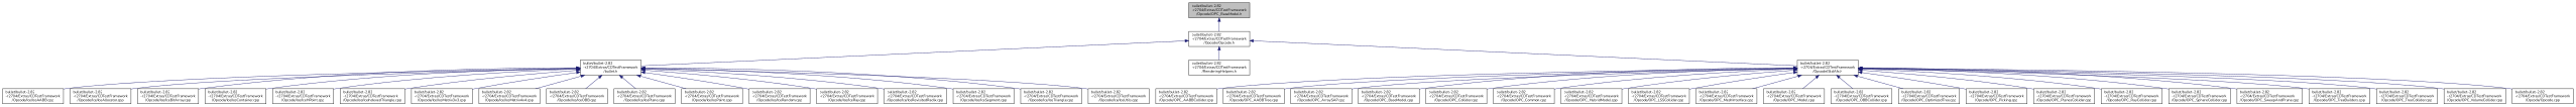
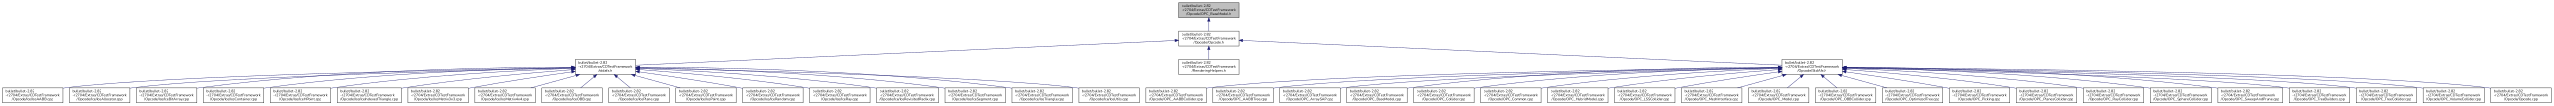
  digraph {
    fontname=Nunito
    node [color=black fillcolor=white fontname=Nunito fontsize=10 shape=record style=filled]
    edge [color=midnightblue dir=back fontname=Nunito fontsize=10 labelfontname=Helvetica labelfontsize=10 style=solid]
    n1 [fillcolor=grey75 fontcolor=black height=0.2 label="bullet/bullet-2.82\l-r2704/Extras/CDTestFramework\l/Opcode/OPC_BaseModel.h" width=0.4]
    n2 [height=0.2 label="bullet/bullet-2.82\l-r2704/Extras/CDTestFramework\l/Opcode/Opcode.h" width=0.4]
-   n3 [height=0.2 label="bullet/bullet-2.82\l-r2704/Extras/CDTestFramework\l/bullet.h" width=0.4]
+   n3 [height=0.2 label="bullet/bullet-2.82\l-r2704/Extras/CDTestFramework\l/stdafx.h" width=0.4]
    n4 [height=0.2 label="bullet/bullet-2.82\l-r2704/Extras/CDTestFramework\l/RenderingHelpers.h" width=0.4]
    n5 [height=0.2 label="bullet/bullet-2.82\l-r2704/Extras/CDTestFramework\l/Opcode/StdAfx.h" width=0.4]
    n6 [height=0.2 label="bullet/bullet-2.82\l-r2704/Extras/CDTestFramework\l/Opcode/Ice/IceAABB.cpp" width=0.4]
    n7 [height=0.2 label="bullet/bullet-2.82\l-r2704/Extras/CDTestFramework\l/Opcode/Ice/IceAllocator.cpp" width=0.4]
    n8 [height=0.2 label="bullet/bullet-2.82\l-r2704/Extras/CDTestFramework\l/Opcode/Ice/IceBitArray.cpp" width=0.4]
    n9 [height=0.2 label="bullet/bullet-2.82\l-r2704/Extras/CDTestFramework\l/Opcode/Ice/IceContainer.cpp" width=0.4]
    n10 [height=0.2 label="bullet/bullet-2.82\l-r2704/Extras/CDTestFramework\l/Opcode/Ice/IceHPoint.cpp" width=0.4]
    n11 [height=0.2 label="bullet/bullet-2.82\l-r2704/Extras/CDTestFramework\l/Opcode/Ice/IceIndexedTriangle.cpp" width=0.4]
    n12 [height=0.2 label="bullet/bullet-2.82\l-r2704/Extras/CDTestFramework\l/Opcode/Ice/IceMatrix3x3.cpp" width=0.4]
    n13 [height=0.2 label="bullet/bullet-2.82\l-r2704/Extras/CDTestFramework\l/Opcode/Ice/IceMatrix4x4.cpp" width=0.4]
    n14 [height=0.2 label="bullet/bullet-2.82\l-r2704/Extras/CDTestFramework\l/Opcode/Ice/IceOBB.cpp" width=0.4]
    n15 [height=0.2 label="bullet/bullet-2.82\l-r2704/Extras/CDTestFramework\l/Opcode/Ice/IcePlane.cpp" width=0.4]
    n16 [height=0.2 label="bullet/bullet-2.82\l-r2704/Extras/CDTestFramework\l/Opcode/Ice/IcePoint.cpp" width=0.4]
    n17 [height=0.2 label="bullet/bullet-2.82\l-r2704/Extras/CDTestFramework\l/Opcode/Ice/IceRandom.cpp" width=0.4]
    n18 [height=0.2 label="bullet/bullet-2.82\l-r2704/Extras/CDTestFramework\l/Opcode/Ice/IceRay.cpp" width=0.4]
    n19 [height=0.2 label="bullet/bullet-2.82\l-r2704/Extras/CDTestFramework\l/Opcode/Ice/IceRevisitedRadix.cpp" width=0.4]
    n20 [height=0.2 label="bullet/bullet-2.82\l-r2704/Extras/CDTestFramework\l/Opcode/Ice/IceSegment.cpp" width=0.4]
    n21 [height=0.2 label="bullet/bullet-2.82\l-r2704/Extras/CDTestFramework\l/Opcode/Ice/IceTriangle.cpp" width=0.4]
    n22 [height=0.2 label="bullet/bullet-2.82\l-r2704/Extras/CDTestFramework\l/Opcode/Ice/IceUtils.cpp" width=0.4]
    n23 [height=0.2 label="bullet/bullet-2.82\l-r2704/Extras/CDTestFramework\l/Opcode/OPC_AABBCollider.cpp" width=0.4]
    n24 [height=0.2 label="bullet/bullet-2.82\l-r2704/Extras/CDTestFramework\l/Opcode/OPC_AABBTree.cpp" width=0.4]
    n25 [height=0.2 label="bullet/bullet-2.82\l-r2704/Extras/CDTestFramework\l/Opcode/OPC_ArraySAP.cpp" width=0.4]
    n26 [height=0.2 label="bullet/bullet-2.82\l-r2704/Extras/CDTestFramework\l/Opcode/OPC_BaseModel.cpp" width=0.4]
    n27 [height=0.2 label="bullet/bullet-2.82\l-r2704/Extras/CDTestFramework\l/Opcode/OPC_Collider.cpp" width=0.4]
    n28 [height=0.2 label="bullet/bullet-2.82\l-r2704/Extras/CDTestFramework\l/Opcode/OPC_Common.cpp" width=0.4]
    n29 [height=0.2 label="bullet/bullet-2.82\l-r2704/Extras/CDTestFramework\l/Opcode/OPC_HybridModel.cpp" width=0.4]
    n30 [height=0.2 label="bullet/bullet-2.82\l-r2704/Extras/CDTestFramework\l/Opcode/OPC_LSSCollider.cpp" width=0.4]
    n31 [height=0.2 label="bullet/bullet-2.82\l-r2704/Extras/CDTestFramework\l/Opcode/OPC_MeshInterface.cpp" width=0.4]
    n32 [height=0.2 label="bullet/bullet-2.82\l-r2704/Extras/CDTestFramework\l/Opcode/OPC_Model.cpp" width=0.4]
    n33 [height=0.2 label="bullet/bullet-2.82\l-r2704/Extras/CDTestFramework\l/Opcode/OPC_OBBCollider.cpp" width=0.4]
    n34 [height=0.2 label="bullet/bullet-2.82\l-r2704/Extras/CDTestFramework\l/Opcode/OPC_OptimizedTree.cpp" width=0.4]
    n35 [height=0.2 label="bullet/bullet-2.82\l-r2704/Extras/CDTestFramework\l/Opcode/OPC_Picking.cpp" width=0.4]
    n36 [height=0.2 label="bullet/bullet-2.82\l-r2704/Extras/CDTestFramework\l/Opcode/OPC_PlanesCollider.cpp" width=0.4]
    n37 [height=0.2 label="bullet/bullet-2.82\l-r2704/Extras/CDTestFramework\l/Opcode/OPC_RayCollider.cpp" width=0.4]
    n38 [height=0.2 label="bullet/bullet-2.82\l-r2704/Extras/CDTestFramework\l/Opcode/OPC_SphereCollider.cpp" width=0.4]
    n39 [height=0.2 label="bullet/bullet-2.82\l-r2704/Extras/CDTestFramework\l/Opcode/OPC_SweepAndPrune.cpp" width=0.4]
    n40 [height=0.2 label="bullet/bullet-2.82\l-r2704/Extras/CDTestFramework\l/Opcode/OPC_TreeBuilders.cpp" width=0.4]
    n41 [height=0.2 label="bullet/bullet-2.82\l-r2704/Extras/CDTestFramework\l/Opcode/OPC_TreeCollider.cpp" width=0.4]
    n42 [height=0.2 label="bullet/bullet-2.82\l-r2704/Extras/CDTestFramework\l/Opcode/OPC_VolumeCollider.cpp" width=0.4]
    n43 [height=0.2 label="bullet/bullet-2.82\l-r2704/Extras/CDTestFramework\l/Opcode/Opcode.cpp" width=0.4]
    n1 -> n2
    n2 -> n3
    n2 -> n4
    n2 -> n5
    n3 -> n6
    n3 -> n7
    n3 -> n8
    n3 -> n9
    n3 -> n10
    n3 -> n11
    n3 -> n12
    n3 -> n13
    n3 -> n14
    n3 -> n15
    n3 -> n16
    n3 -> n17
    n3 -> n18
    n3 -> n19
    n3 -> n20
    n3 -> n21
    n3 -> n22
    n5 -> n23
    n5 -> n24
    n5 -> n25
    n5 -> n26
    n5 -> n27
    n5 -> n28
    n5 -> n29
    n5 -> n30
    n5 -> n31
    n5 -> n32
    n5 -> n33
    n5 -> n34
    n5 -> n35
    n5 -> n36
    n5 -> n37
    n5 -> n38
    n5 -> n39
    n5 -> n40
    n5 -> n41
    n5 -> n42
    n5 -> n43
  }
